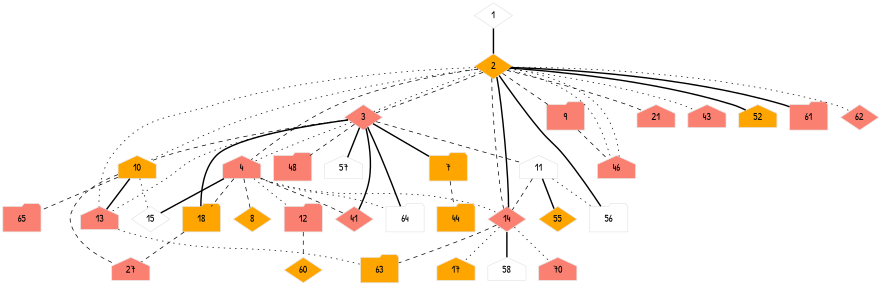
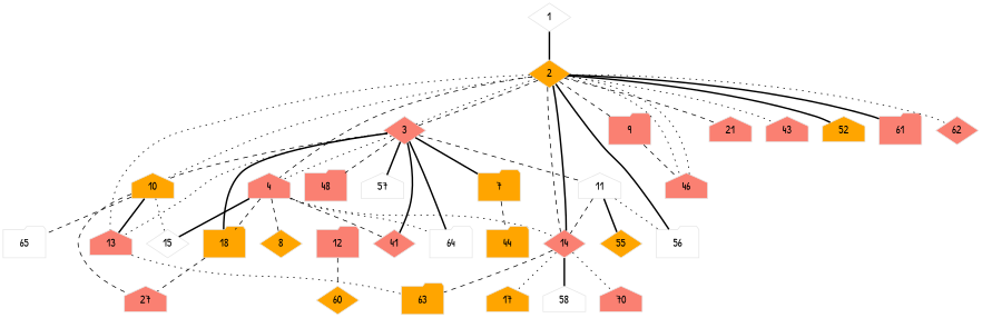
  graph {
    fontname="Patrick Hand"
    node [color=gray90 fillcolor=salmon fontname="Patrick Hand" shape=house style=filled]
    edge [fontname="Patrick Hand" style=dashed]
    2 [fillcolor=orange shape=diamond super="+67"]
    3 [shape=diamond super="+33+45+30+6+20+19+5+23+16+26"]
    4 [super="+24+28+40+25"]
    9 [shape=folder]
    10 [fillcolor=orange super="+68+39"]
    13 [super="+29"]
    14 [shape=diamond super="+37"]
    21
    43
    46
    52 [fillcolor=orange]
    56 [fillcolor=white shape=folder]
    61 [shape=folder]
    62 [shape=diamond]
    1 [fillcolor=white shape=diamond]
    7 [fillcolor=orange shape=folder]
    11 [fillcolor=white]
    18 [fillcolor=orange shape=folder super="+31+34"]
    41 [shape=diamond super="+66"]
    48 [shape=folder]
    57 [fillcolor=white]
    64 [fillcolor=white shape=folder]
    8 [fillcolor=orange shape=diamond super="+69"]
    12 [shape=folder]
    15 [fillcolor=white shape=diamond super="+32+54"]
    27
-   65 [shape=folder]
+   65 [fillcolor=white shape=folder]
    63 [fillcolor=orange shape=folder]
    17 [fillcolor=orange]
    58 [fillcolor=white]
    70
    44 [fillcolor=orange shape=folder]
    55 [fillcolor=orange shape=diamond]
    60 [fillcolor=orange shape=diamond]
    2 -- 3 [style=dotted weight=4]
    2 -- 3
    2 -- 4 [weight=2]
    2 -- 9
    2 -- 10 [style=dotted]
    2 -- 13 [style=dotted]
    2 -- 14 [weight=2]
    2 -- 14 [style=bold]
    2 -- 21
    2 -- 43 [style=dotted]
    2 -- 46 [style=dotted]
    2 -- 46 [style=dotted]
    2 -- 52 [style=bold]
    2 -- 56 [style=bold]
    2 -- 61 [style=bold]
    2 -- 62 [style=dotted]
    3 -- 4 [style=dotted weight=5]
    3 -- 10
    3 -- 13 [style=dotted]
    3 -- 7 [style=bold]
    3 -- 11
    3 -- 18 [style=bold]
    3 -- 41 [style=bold weight=2]
    3 -- 48
    3 -- 57 [style=bold]
    3 -- 64 [style=bold]
    4 -- 14 [style=dotted]
    4 -- 18 [weight=3]
    4 -- 41
    4 -- 64 [style=dotted]
    4 -- 8
-   4 -- 12 [style=dotted]
    4 -- 15 [style=bold weight=2]
    9 -- 46
    10 -- 13 [style=bold]
    10 -- 15 [style=dotted]
    10 -- 27
    10 -- 65
    13 -- 63 [style=dotted]
    14 -- 63
    14 -- 17 [style=dotted]
    14 -- 58 [style=bold]
    14 -- 70 [style=dotted]
    1 -- 2 [style=bold]
    7 -- 44
    11 -- 14
    11 -- 56 [style=dotted]
    11 -- 55 [style=bold]
    18 -- 27
    12 -- 60
  }
